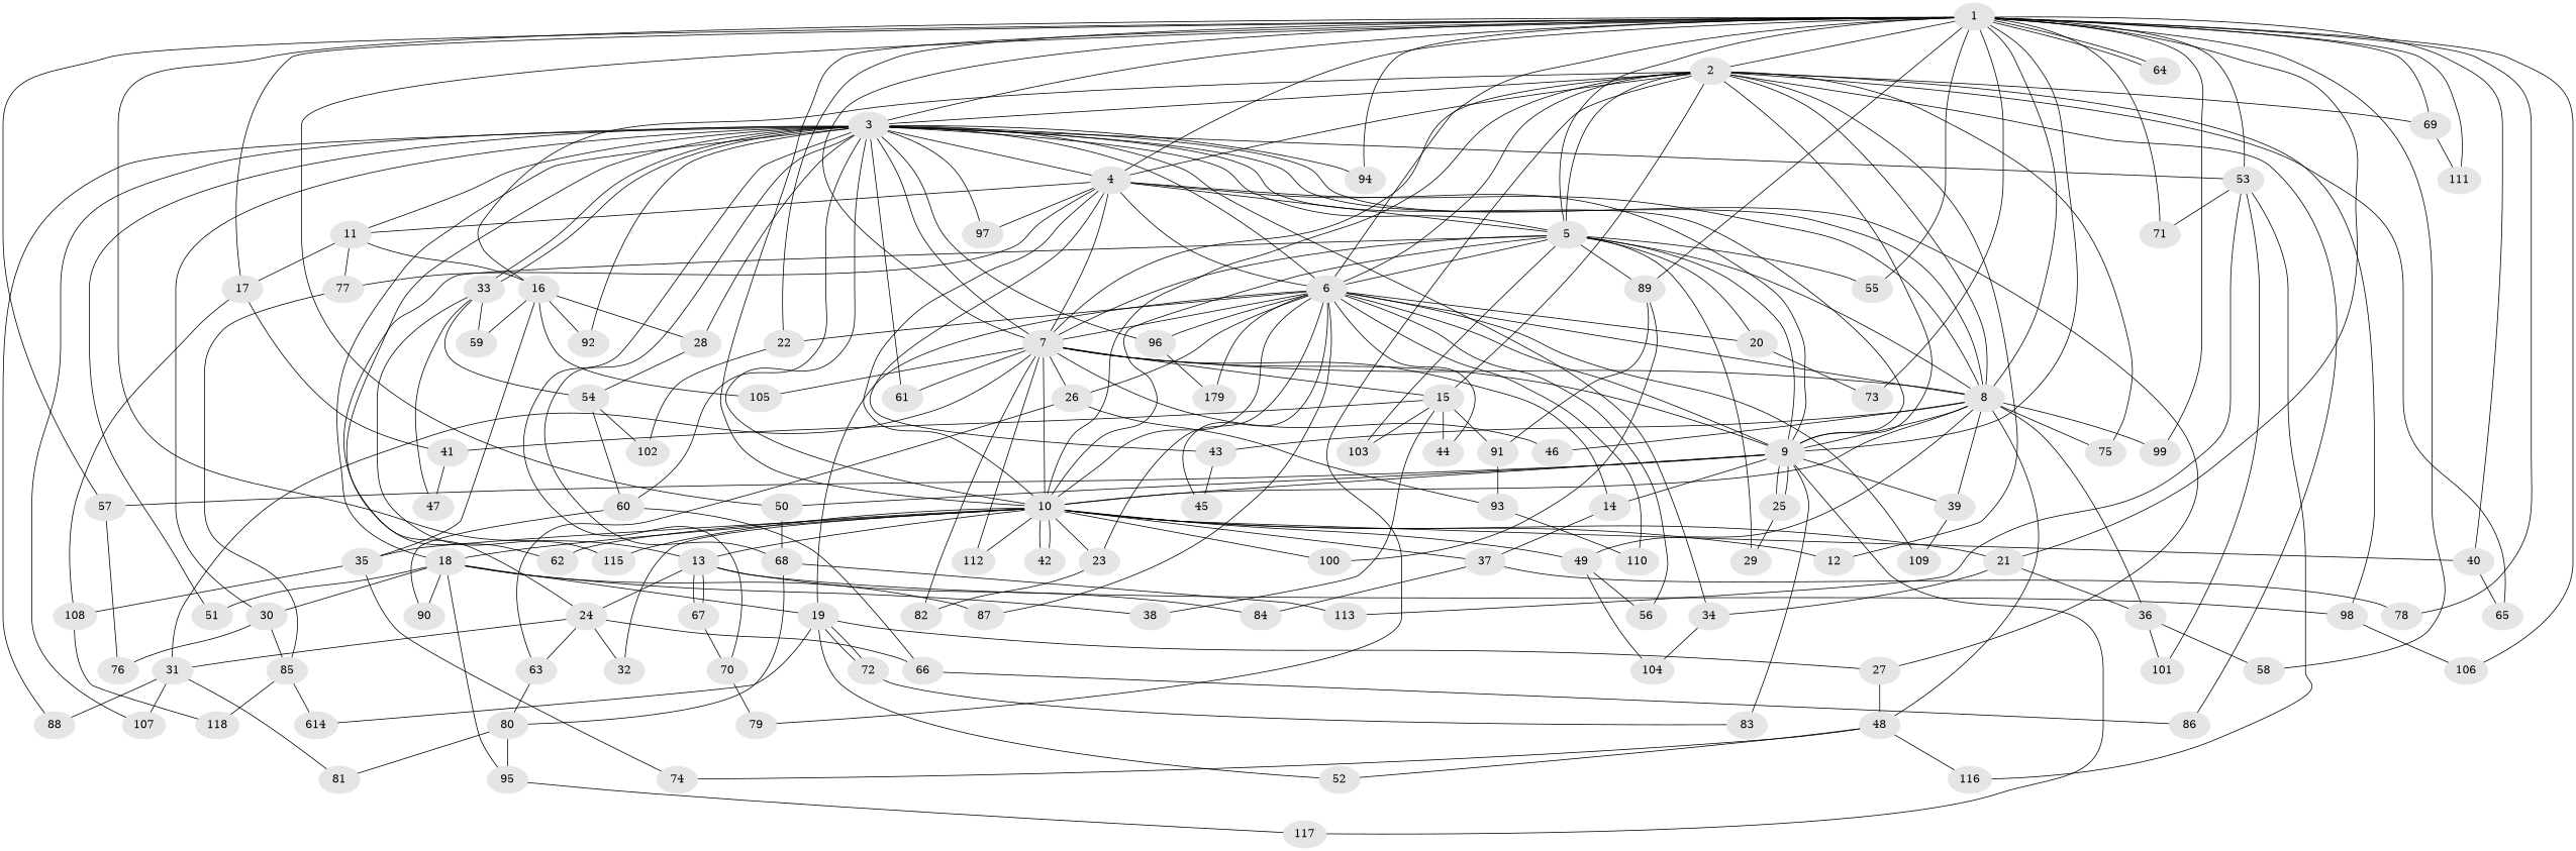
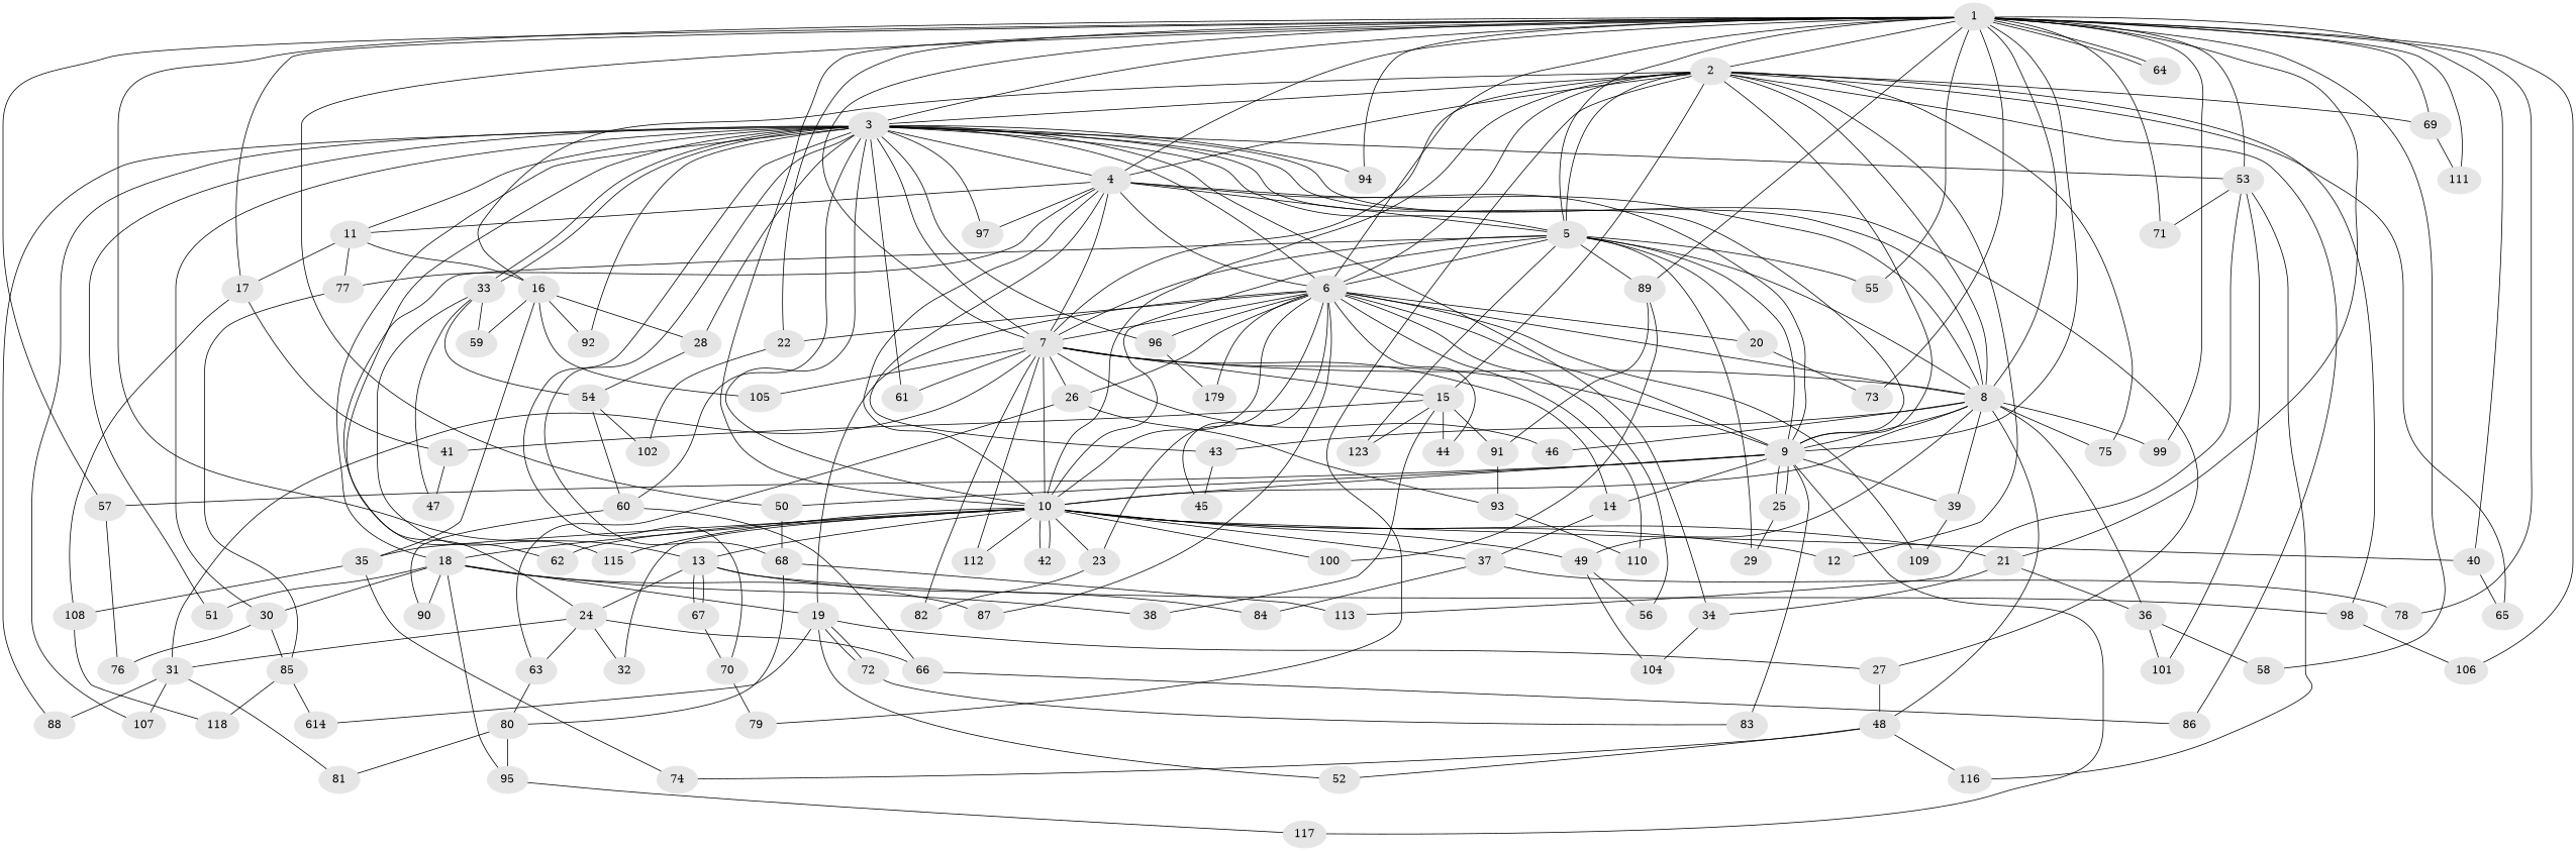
  graph {
    node [color=gray90 style=filled]
    1
    2
    3
    4
    5
    6
    7
    8
    9
    10
    13
    17
    21
    22
    40
    50
    53
    55
    57
    58
    64
    69
    71
    73
    78
    89
    94
    99
    106
    111
    12
    15
    16
    65
    75
    79
    86
    98
    11
    18
    27
    28
    30
    33
    34
    51
    60
    61
    62
    68
    70
    88
    92
    96
    97
    107
    43
    77
    20
    24
    29
-   103
+   103 [label=123]
    19
    23
    26
    44
    45
    56
    87
    109
    110
    n72 [label=179]
    14
    31
    46
    82
    105
    112
    36
    39
    48
    49
    25
    83
    117
    32
    35
    37
    42
    100
    115
    67
    84
    41
    108
    102
    101
    116
    113
    76
    91
    38
    59
    90
    95
    54
    85
    47
    104
    66
    80
    63
    52
    72
    n115 [label=614]
    93
    81
    74
    118
    1 -- 2
    1 -- 3
    1 -- 4
    1 -- 5
    1 -- 6
    1 -- 7
    1 -- 8
    1 -- 9
    1 -- 10
    1 -- 13
    1 -- 17
    1 -- 21
    1 -- 22
    1 -- 40
    1 -- 50
    1 -- 53
    1 -- 55
    1 -- 57
    1 -- 58
    1 -- 64
    1 -- 64
    1 -- 69
    1 -- 71
    1 -- 73
    1 -- 78
    1 -- 89
    1 -- 94
    1 -- 99
    1 -- 106
    1 -- 111
    2 -- 3
    2 -- 4
    2 -- 5
    2 -- 6
    2 -- 7
    2 -- 8
    2 -- 9
    2 -- 10
    2 -- 69
    2 -- 12
    2 -- 15
    2 -- 16
    2 -- 65
    2 -- 75
    2 -- 79
    2 -- 86
    2 -- 98
    3 -- 4
    3 -- 5
    3 -- 6
    3 -- 7
    3 -- 8
    3 -- 9
    3 -- 10
    3 -- 53
    3 -- 94
    3 -- 11
    3 -- 18
    3 -- 27
    3 -- 28
    3 -- 30
    3 -- 33
    3 -- 33
    3 -- 34
    3 -- 51
    3 -- 60
    3 -- 61
    3 -- 62
    3 -- 68
    3 -- 70
    3 -- 88
    3 -- 92
    3 -- 96
    3 -- 97
    3 -- 107
    4 -- 5
    4 -- 6
    4 -- 7
    4 -- 8
    4 -- 9
    4 -- 10
    4 -- 11
    4 -- 97
    4 -- 43
    4 -- 77
    5 -- 6
    5 -- 7
    5 -- 8
    5 -- 9
    5 -- 10
    5 -- 55
    5 -- 89
    5 -- 20
    5 -- 24
    5 -- 29
    5 -- 103
    6 -- 7
    6 -- 8
    6 -- 9
    6 -- 10
    6 -- 22
    6 -- 96
    6 -- 20
    6 -- 19
    6 -- 23
    6 -- 26
    6 -- 44
    6 -- 45
    6 -- 56
    6 -- 87
    6 -- 109
    6 -- 110
    6 -- n72
    7 -- 8
    7 -- 9
    7 -- 10
    7 -- 15
    7 -- 61
    7 -- 26
    7 -- 14
    7 -- 31
    7 -- 46
    7 -- 82
    7 -- 105
    7 -- 112
    8 -- 9
    8 -- 10
    8 -- 99
    8 -- 75
    8 -- 43
    8 -- 46
    8 -- 36
    8 -- 39
    8 -- 48
    8 -- 49
    9 -- 10
    9 -- 50
    9 -- 57
    9 -- 14
    9 -- 39
    9 -- 25
    9 -- 25
    9 -- 83
    9 -- 117
    10 -- 13
    10 -- 21
    10 -- 40
    10 -- 12
    10 -- 18
    10 -- 62
    10 -- 23
    10 -- 112
    10 -- 49
    10 -- 32
    10 -- 35
    10 -- 37
    10 -- 42
    10 -- 42
    10 -- 100
    10 -- 115
    13 -- 98
    13 -- 24
    13 -- 67
    13 -- 67
    13 -- 84
    17 -- 41
    17 -- 108
    21 -- 34
    21 -- 36
    22 -- 102
    40 -- 65
    50 -- 68
    53 -- 71
    53 -- 101
    53 -- 116
    53 -- 113
    57 -- 76
    69 -- 111
    89 -- 100
    89 -- 91
    15 -- 103
    15 -- 44
    15 -- 41
    15 -- 91
    15 -- 38
    16 -- 28
    16 -- 92
    16 -- 105
    16 -- 35
    16 -- 59
    98 -- 106
    11 -- 17
    11 -- 16
    11 -- 77
    18 -- 30
    18 -- 51
    18 -- 19
    18 -- 87
    18 -- 38
    18 -- 90
    18 -- 95
    27 -- 48
    28 -- 54
    30 -- 76
    30 -- 85
    33 -- 115
    33 -- 59
    33 -- 54
    33 -- 47
    34 -- 104
    60 -- 90
    60 -- 66
    68 -- 113
    68 -- 80
    70 -- 79
    96 -- n72
    43 -- 45
    77 -- 85
    20 -- 73
    24 -- 31
    24 -- 32
    24 -- 66
    24 -- 63
    19 -- 27
    19 -- 52
    19 -- 72
    19 -- 72
    19 -- n115
    23 -- 82
    26 -- 63
    26 -- 93
    14 -- 37
    31 -- 88
    31 -- 107
    31 -- 81
    36 -- 58
    36 -- 101
    39 -- 109
    48 -- 116
    48 -- 52
    48 -- 74
    49 -- 56
    49 -- 104
    25 -- 29
    35 -- 108
    35 -- 74
    37 -- 78
    37 -- 84
    67 -- 70
    41 -- 47
    108 -- 118
    91 -- 93
    95 -- 117
    54 -- 60
    54 -- 102
    85 -- n115
    85 -- 118
    66 -- 86
    80 -- 95
    80 -- 81
    63 -- 80
    72 -- 83
    93 -- 110
  }
